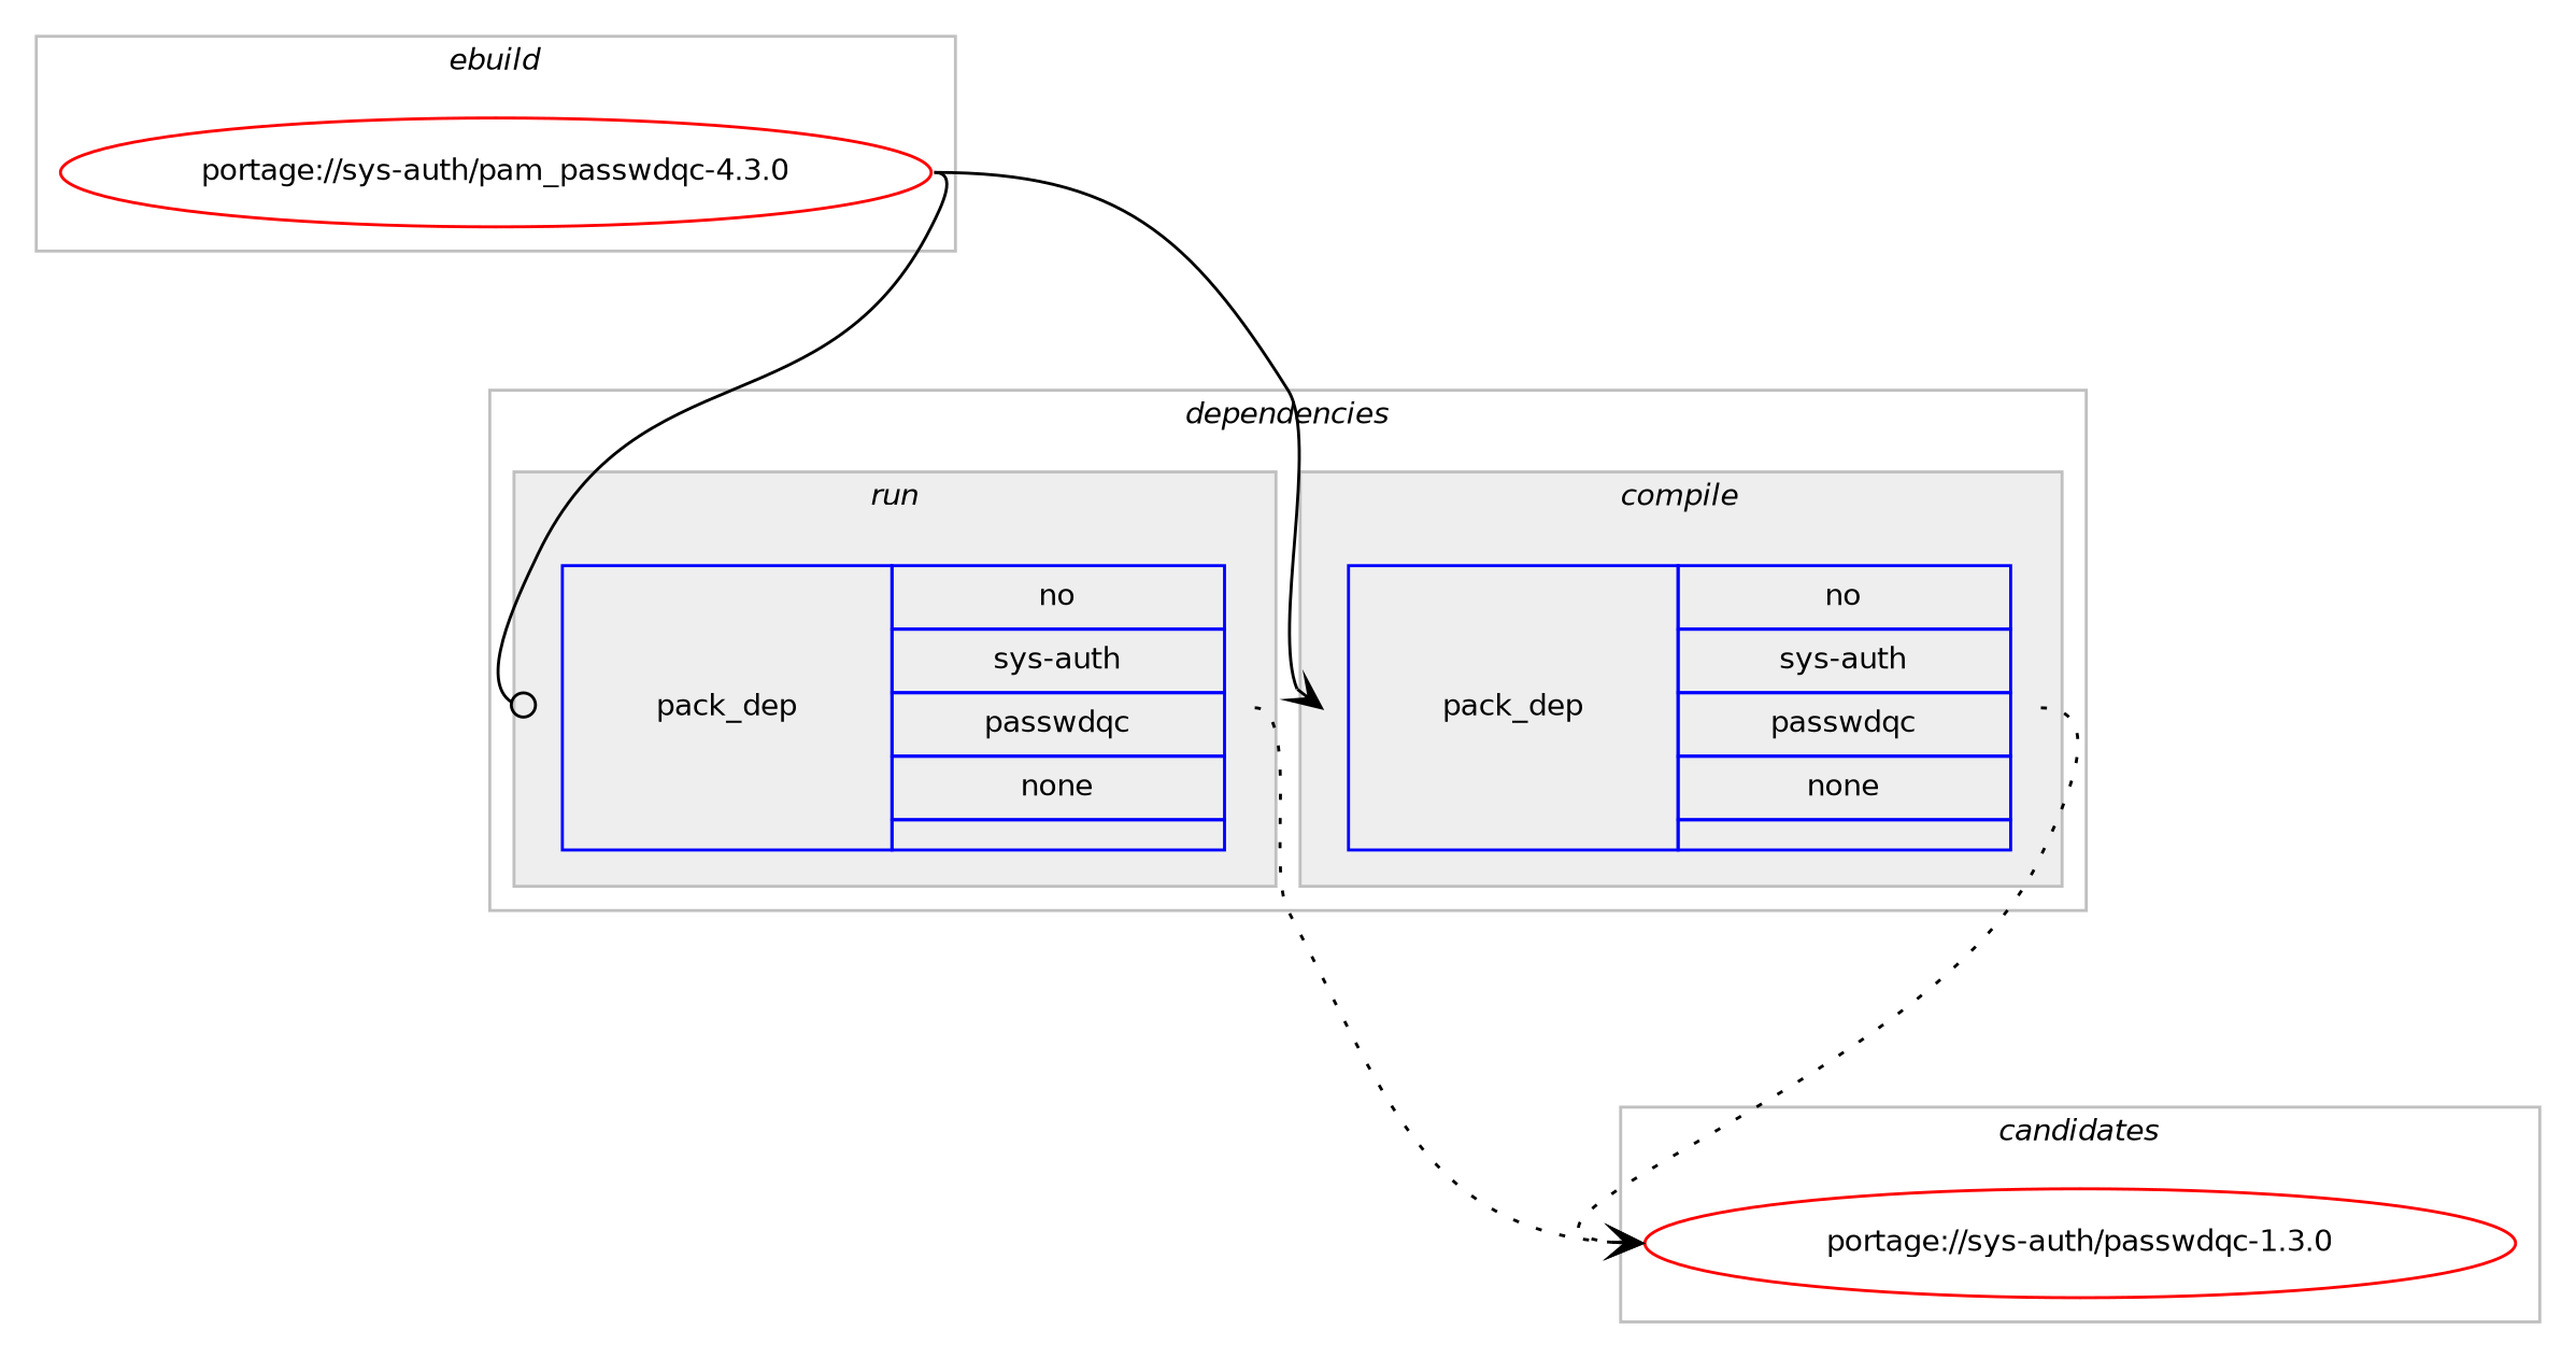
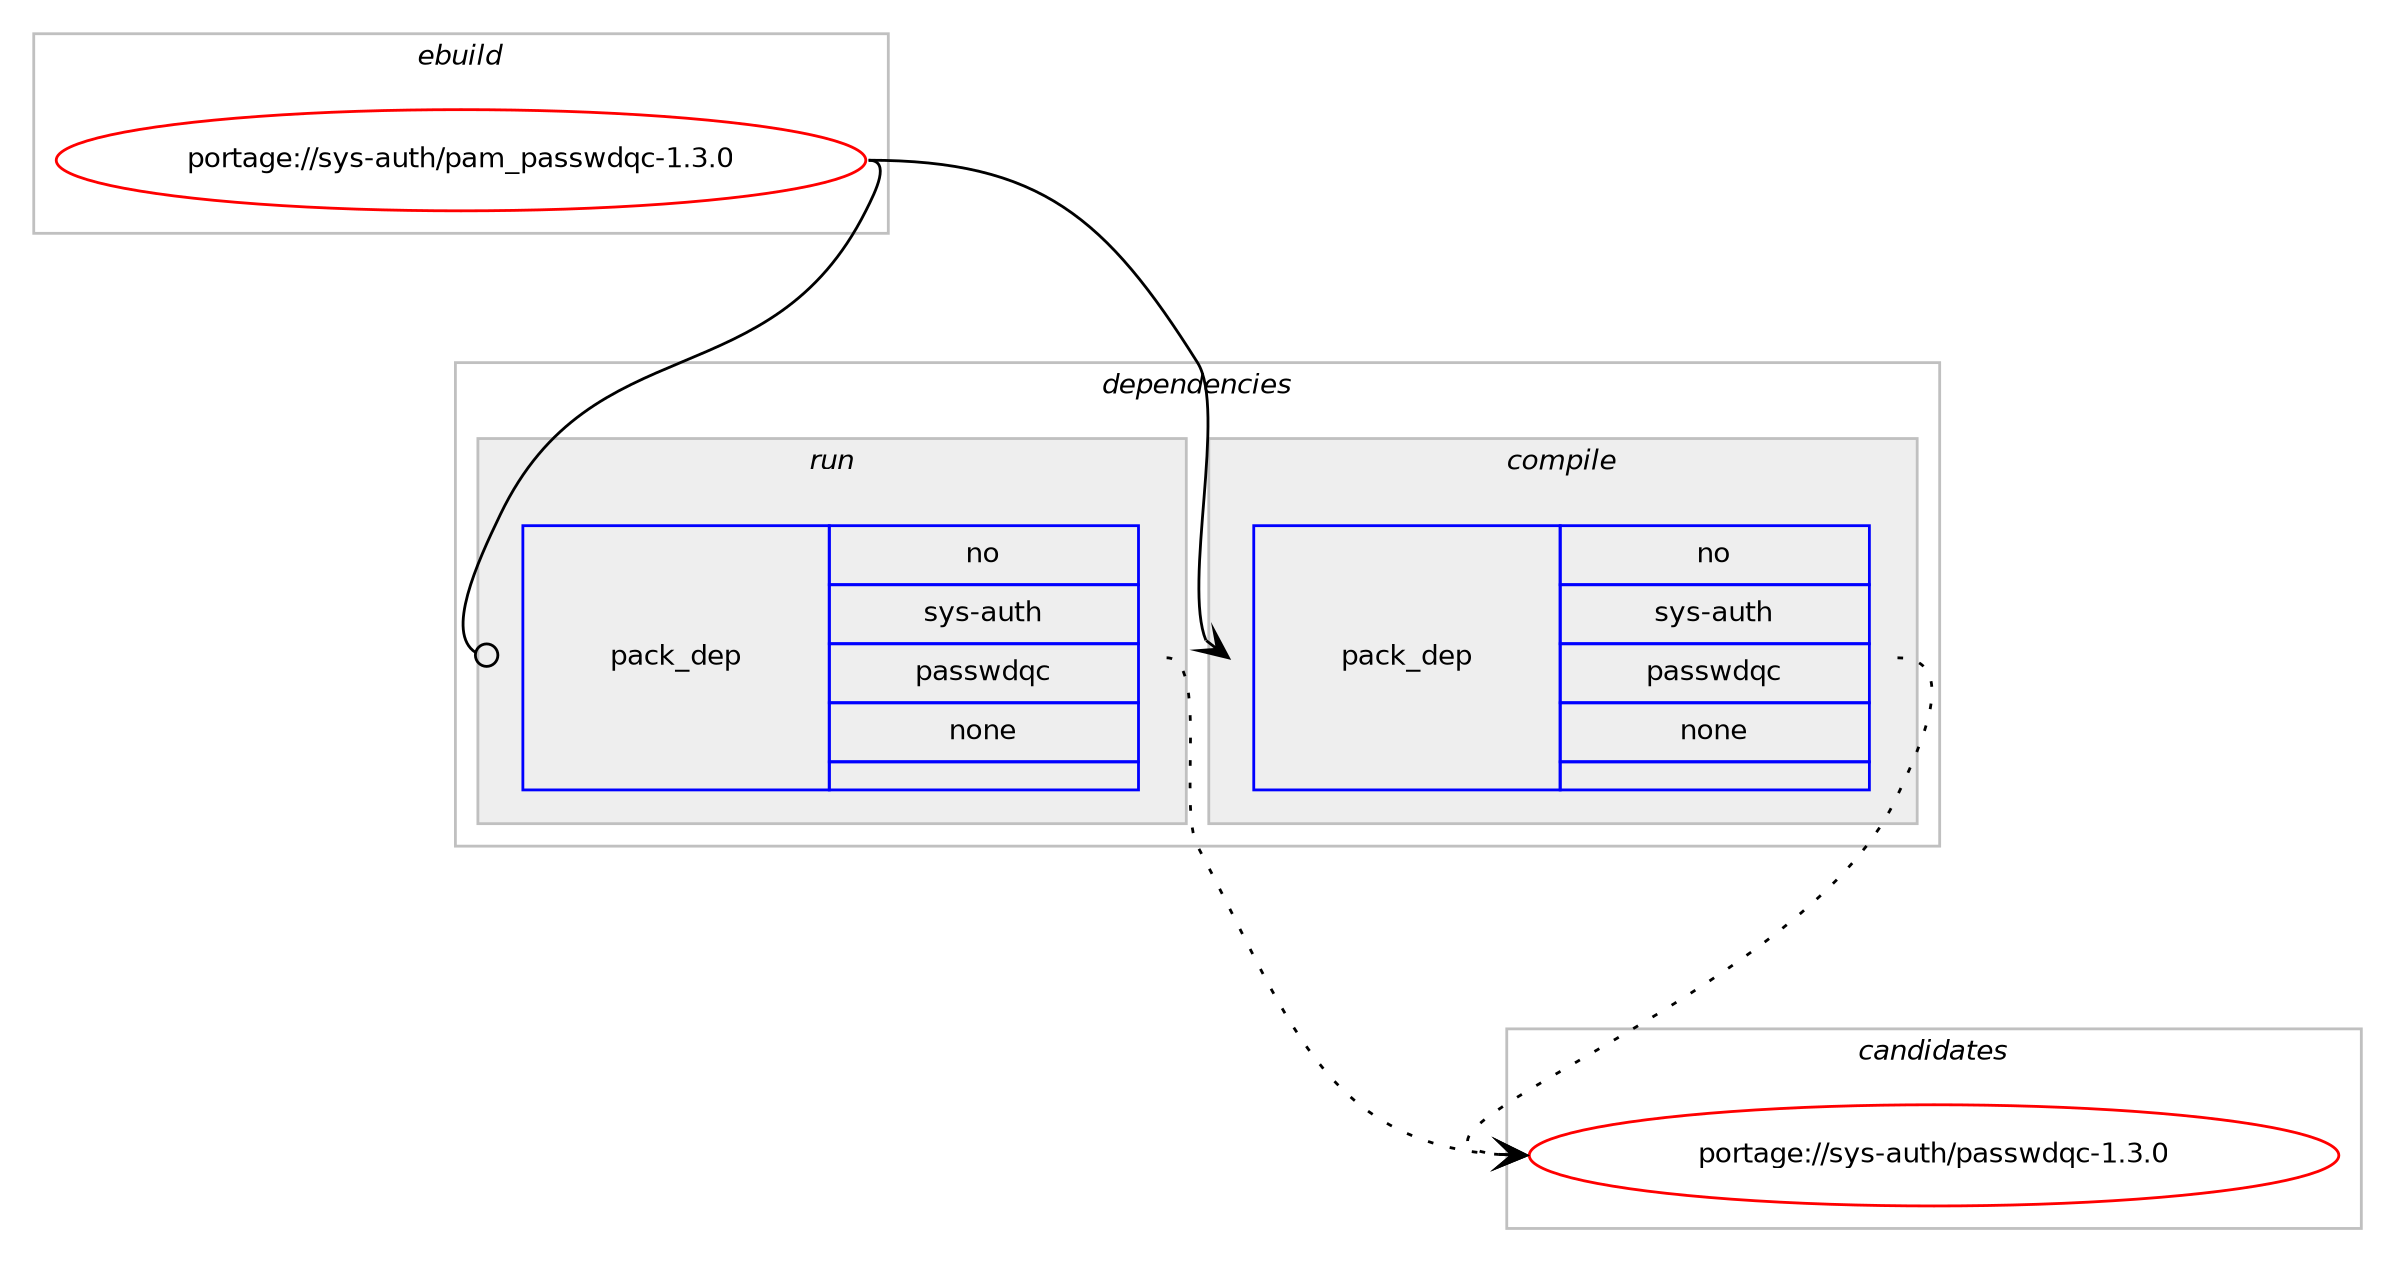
  digraph {
    compound=true
    concentrate=true
    fontname=Helvetica
    fontsize=10
    newrank=true
    rankdir=TB
    ranksep=1.5
    node [color=red fontname=Helvetica fontsize=10]
    edge [arrowhead=vee headport=w style=solid tailport=e weight=20]
-   n1 [label="portage://sys-auth/pam_passwdqc-4.3.0" width=4]
+   n1 [label="portage://sys-auth/pam_passwdqc-1.3.0" width=4]
    n2 [color=blue label=<<TABLE BORDER="0" CELLBORDER="1" CELLSPACING="0" CELLPADDING="4" WIDTH="220"><TR><TD ROWSPAN="6" CELLPADDING="30">pack_dep</TD></TR><TR><TD WIDTH="110">no</TD></TR><TR><TD>sys-auth</TD></TR><TR><TD>passwdqc</TD></TR><TR><TD>none</TD></TR><TR><TD></TD></TR></TABLE>> shape=none]
    n3 [color=blue label=<<TABLE BORDER="0" CELLBORDER="1" CELLSPACING="0" CELLPADDING="4" WIDTH="220"><TR><TD ROWSPAN="6" CELLPADDING="30">pack_dep</TD></TR><TR><TD WIDTH="110">no</TD></TR><TR><TD>sys-auth</TD></TR><TR><TD>passwdqc</TD></TR><TR><TD>none</TD></TR><TR><TD></TD></TR></TABLE>> shape=none]
    n4 [label="portage://sys-auth/passwdqc-1.3.0" width=4]
    subgraph cluster_1 {
      color=gray
      label=<<i>ebuild</i>>
      rank=same
      n1
    }
    subgraph cluster_2 {
      color=gray
      label=<<i>dependencies</i>>
      subgraph cluster_3 {
        color=gray
        fillcolor="#eeeeee"
        label=<<i>compile</i>>
        style=filled
        subgraph sub_4 {
          color=gray
          fillcolor="#eeeeee"
          label=<<i>compile</i>>
          style=filled
          n2
        }
      }
      subgraph cluster_5 {
        color=gray
        fillcolor="#eeeeee"
        label=<<i>compile and run</i>>
        style=filled
      }
      subgraph cluster_6 {
        color=gray
        fillcolor="#eeeeee"
        label=<<i>run</i>>
        style=filled
        subgraph sub_7 {
          color=gray
          fillcolor="#eeeeee"
          label=<<i>run</i>>
          style=filled
          n3
        }
      }
    }
    subgraph cluster_8 {
      color=gray
      label=<<i>candidates</i>>
      rank=same
      subgraph sub_9 {
        color=black
        label=<<i>candidates</i>>
        nodesep=1
        rank=same
        n4
      }
      subgraph sub_10 {
        color=black
        label=<<i>candidates</i>>
        nodesep=1
        rank=same
        n4
      }
    }
    n1 -> n2
    n1 -> n3 [arrowhead=odot]
    n2 -> n4 [style=dotted weight=100]
    n3 -> n4 [style=dotted weight=100]
  }
